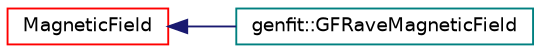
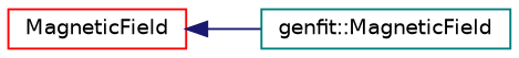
  digraph {
    rankdir=LR
    node [fillcolor=white fontname=Helvetica fontsize=10 shape=record style=filled]
    n1 [color=red height=0.2 label=MagneticField width=0.4]
-   n2 [color=teal height=0.2 label="genfit::GFRaveMagneticField" width=0.4]
+   n2 [color=teal height=0.2 label="genfit::MagneticField" width=0.4]
    n1 -> n2 [color=midnightblue dir=back fontname=Helvetica fontsize=10 labelfontname=Helvetica labelfontsize=10 style=solid]
  }
